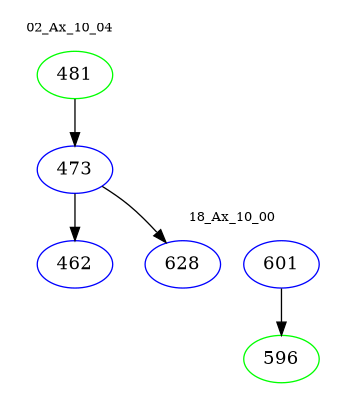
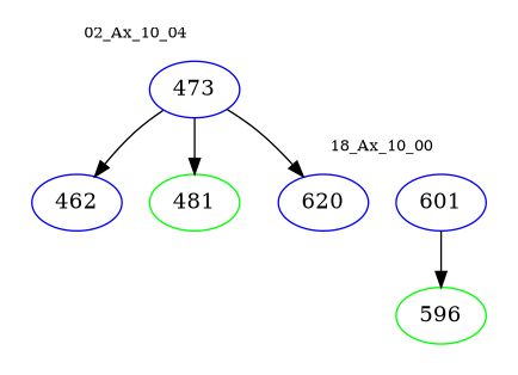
  digraph {
    node [color=blue]
    edge [color=black]
    n1 [label=601]
    n2 [color=green label=596]
-   n3 [label=628]
+   n3 [label=620]
    n4 [label=473]
    n5 [label=462]
    n6 [color=green label=481]
    subgraph cluster_1 {
      color=white
      fontsize=10
      label="18_Ax_10_00"
      n1
      n2
      n3
    }
    subgraph cluster_2 {
      color=white
      fontsize=10
      label="02_Ax_10_04"
      n4
      n5
      n6
    }
    n1 -> n2
    n4 -> n3
    n4 -> n5
-   n6 -> n4
+   n4 -> n6
  }
